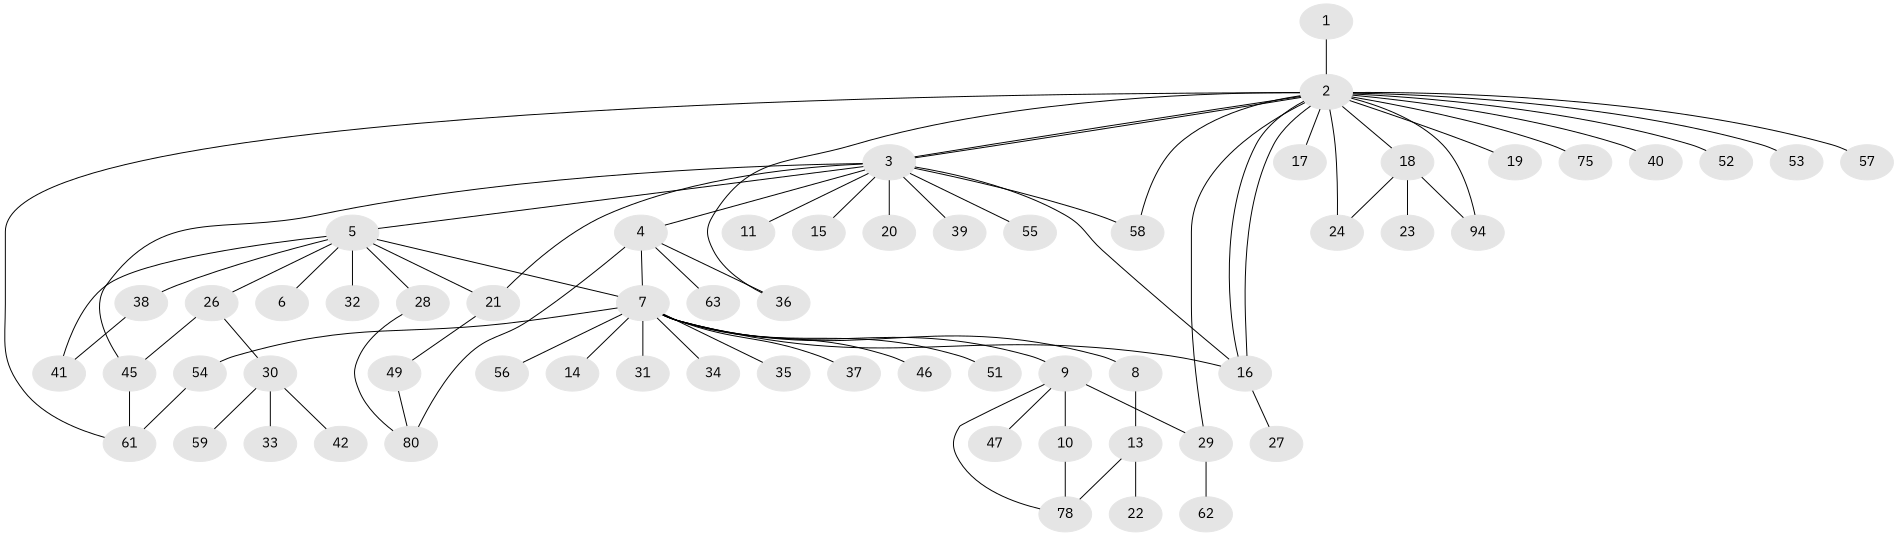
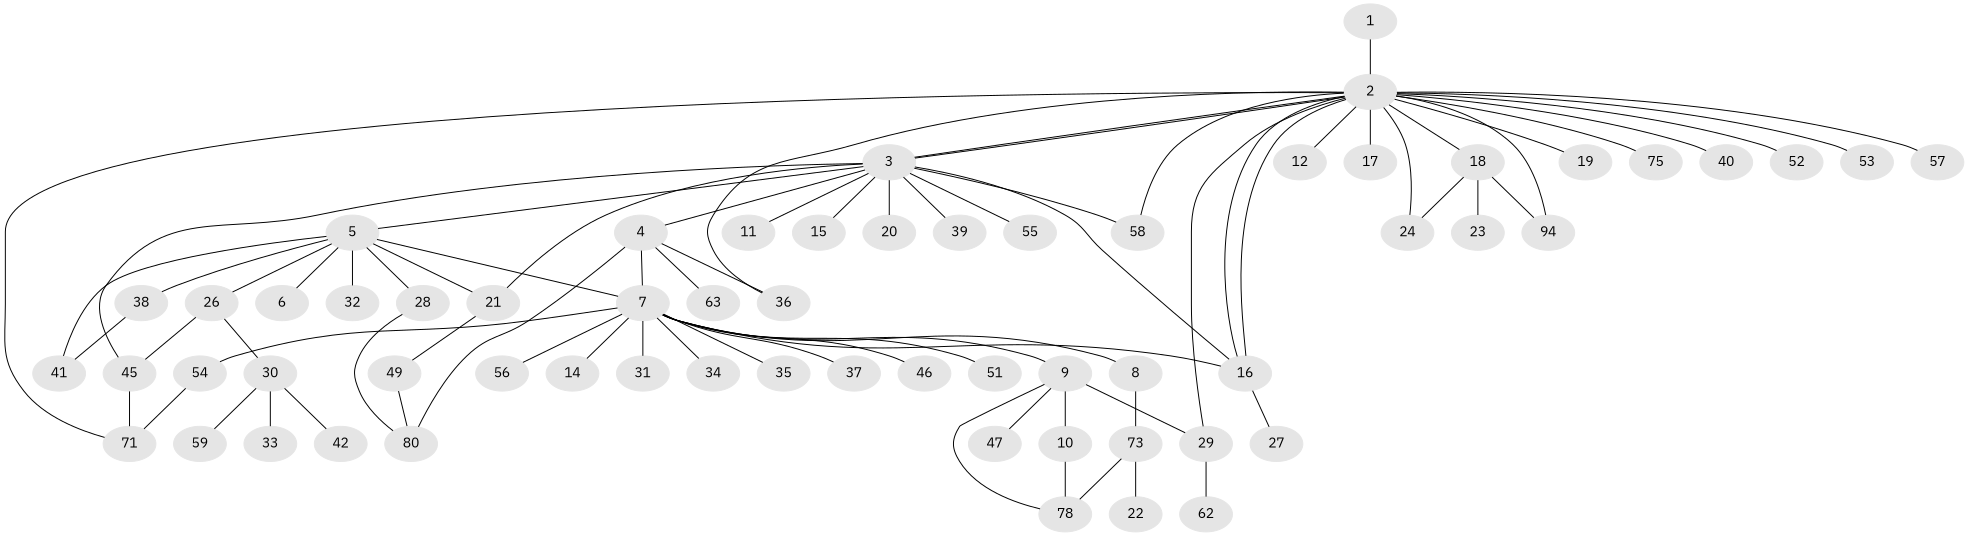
  graph {
    fontname="IBM Plex Sans"
    node [color=gray90 fontname="IBM Plex Sans" style=filled]
    edge [fontname="IBM Plex Sans"]
    1
    2
    3
+   12
    16
    17
    18
    19
    24
    n10 [label=75]
    29
    36
    40
    n14 [label=94]
    52
    53
    57
    58
-   61
+   61 [label=71]
    4
    5
    11
    15
    20
    21
    39
    45
    55
    27
    23
    62
    7
    n33 [label=63]
    n34 [label=80]
    6
    26
    28
    32
    38
    41
    49
    8
    9
    14
    31
    34
    35
    37
    46
    51
    54
    56
    30
-   13
+   13 [label=73]
    10
    47
    n57 [label=78]
    22
    33
    42
    59
    1 -- 2
    2 -- 3
    2 -- 3
+   2 -- 12
    2 -- 16
    2 -- 16
    2 -- 17
    2 -- 18
    2 -- 19
    2 -- 24
    2 -- n10
    2 -- 29
    2 -- 36
    2 -- 40
    2 -- n14
    2 -- 52
    2 -- 53
    2 -- 57
    2 -- 58
    2 -- 61
    3 -- 16
    3 -- 58
    3 -- 4
    3 -- 5
    3 -- 11
    3 -- 15
    3 -- 20
    3 -- 21
    3 -- 39
    3 -- 45
    3 -- 55
    16 -- 27
    18 -- 24
    18 -- n14
    18 -- 23
    29 -- 62
    4 -- 36
    4 -- 7
    4 -- n33
    4 -- n34
    5 -- 21
    5 -- 7
    5 -- 6
    5 -- 26
    5 -- 28
    5 -- 32
    5 -- 38
    5 -- 41
    21 -- 49
    45 -- 61
    7 -- 16
    7 -- 8
    7 -- 9
    7 -- 14
    7 -- 31
    7 -- 34
    7 -- 35
    7 -- 37
    7 -- 46
    7 -- 51
    7 -- 54
    7 -- 56
    26 -- 45
    26 -- 30
    28 -- n34
    38 -- 41
    49 -- n34
    8 -- 13
    9 -- 29
    9 -- 10
    9 -- 47
    9 -- n57
    54 -- 61
    30 -- 33
    30 -- 42
    30 -- 59
    13 -- n57
    13 -- 22
    10 -- n57
  }
